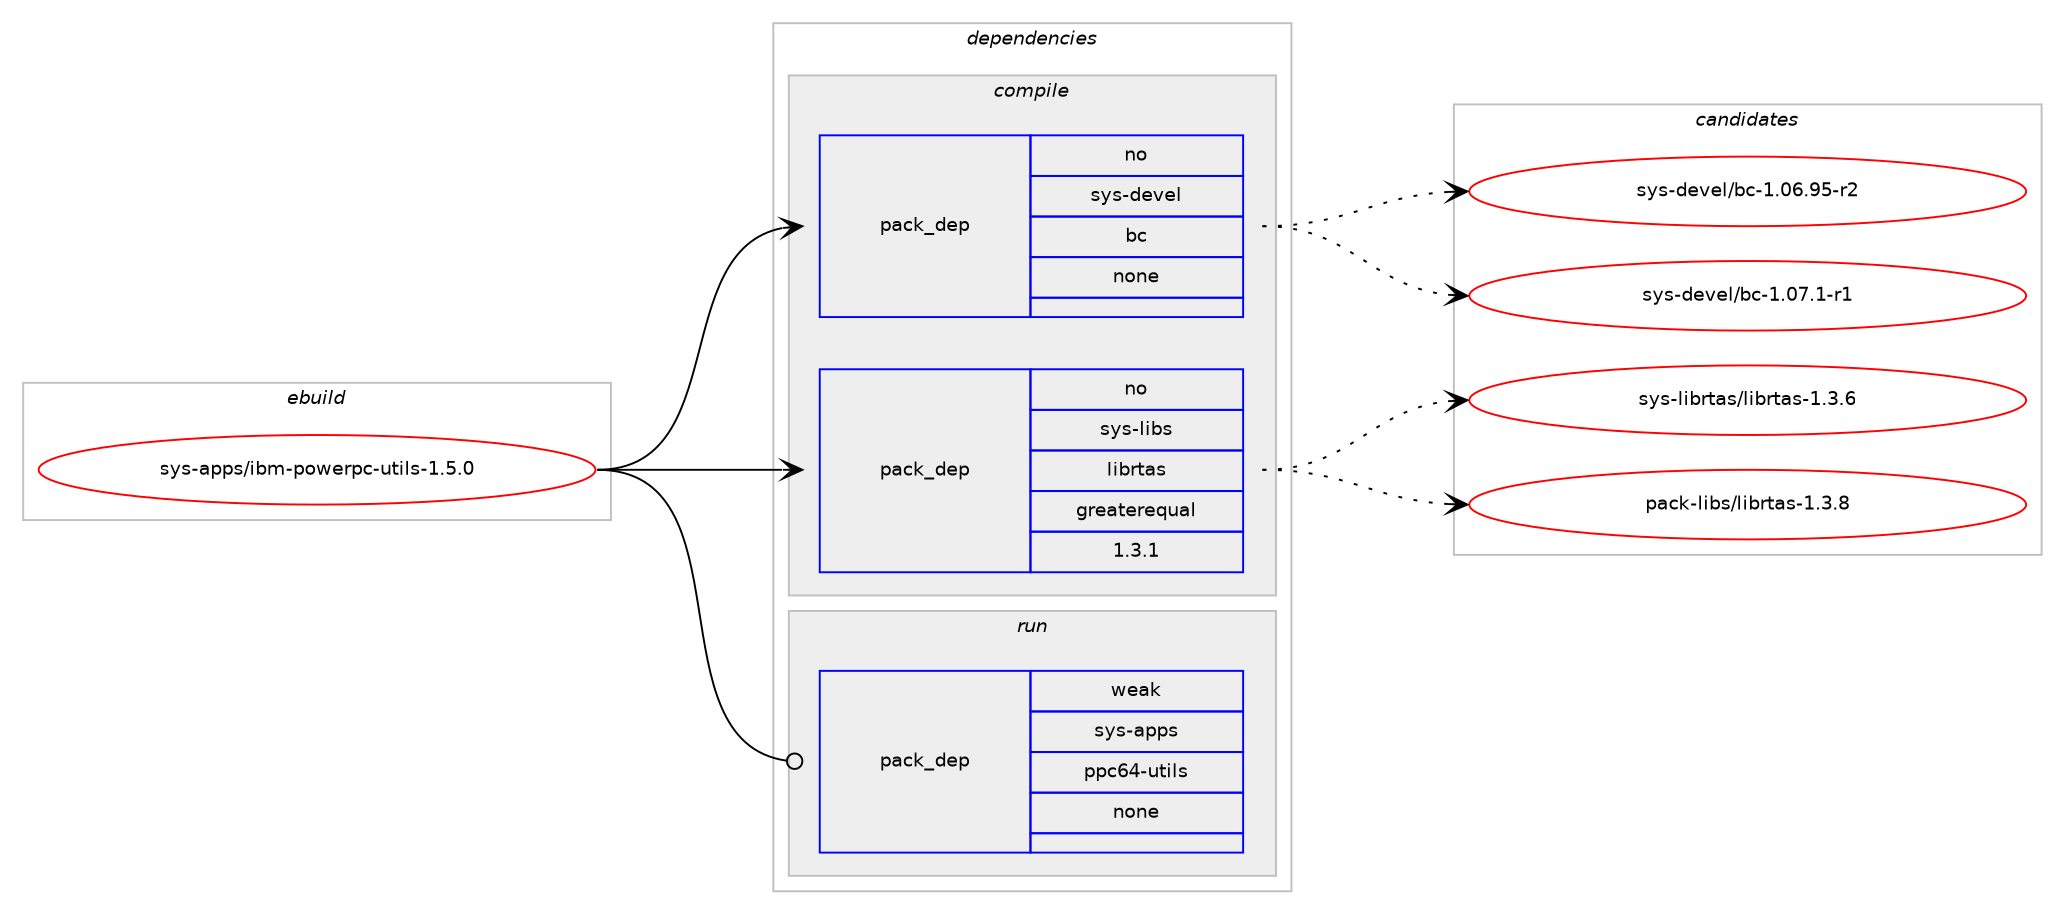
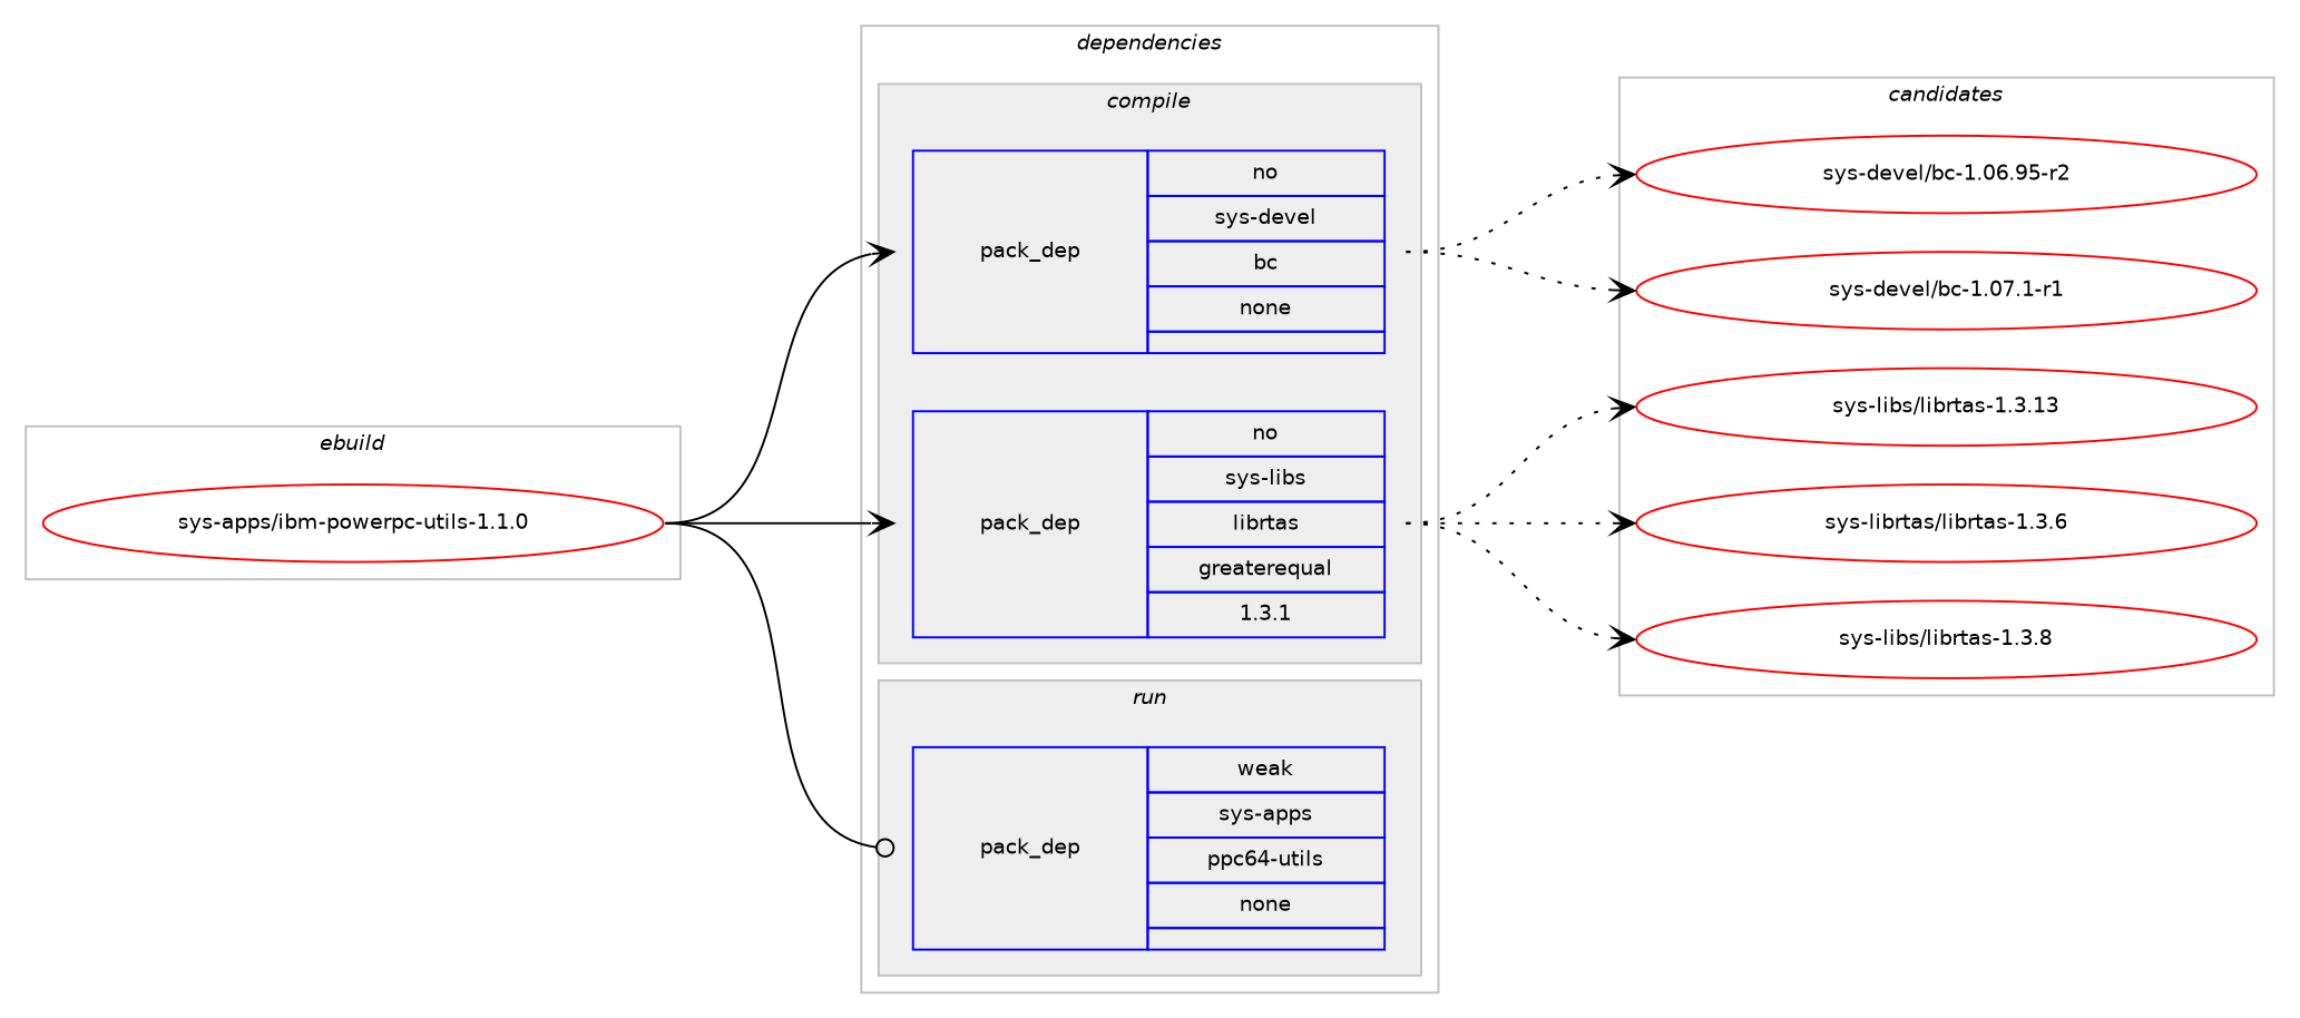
  digraph {
    compound=true
    concentrate=true
    fontname=Helvetica
    fontsize=10
    newrank=true
    rankdir=LR
    ranksep=1.5
    node [color=red fontname=Helvetica fontsize=10]
    edge [arrowhead=vee headport=w style=dotted tailport=e weight=100]
-   n1 [label="sys-apps/ibm-powerpc-utils-1.5.0" width=4]
+   n1 [label="sys-apps/ibm-powerpc-utils-1.1.0" width=4]
    n2 [color=blue label=<<TABLE BORDER="0" CELLBORDER="1" CELLSPACING="0" CELLPADDING="4" WIDTH="220"><TR><TD ROWSPAN="6" CELLPADDING="30">pack_dep</TD></TR><TR><TD WIDTH="110">no</TD></TR><TR><TD>sys-devel</TD></TR><TR><TD>bc</TD></TR><TR><TD>none</TD></TR><TR><TD></TD></TR></TABLE>> shape=none]
    n3 [color=blue label=<<TABLE BORDER="0" CELLBORDER="1" CELLSPACING="0" CELLPADDING="4" WIDTH="220"><TR><TD ROWSPAN="6" CELLPADDING="30">pack_dep</TD></TR><TR><TD WIDTH="110">no</TD></TR><TR><TD>sys-libs</TD></TR><TR><TD>librtas</TD></TR><TR><TD>greaterequal</TD></TR><TR><TD>1.3.1</TD></TR></TABLE>> shape=none]
    n4 [color=blue label=<<TABLE BORDER="0" CELLBORDER="1" CELLSPACING="0" CELLPADDING="4" WIDTH="220"><TR><TD ROWSPAN="6" CELLPADDING="30">pack_dep</TD></TR><TR><TD WIDTH="110">weak</TD></TR><TR><TD>sys-apps</TD></TR><TR><TD>ppc64-utils</TD></TR><TR><TD>none</TD></TR><TR><TD></TD></TR></TABLE>> shape=none]
    n5 [label="sys-devel/bc-1.06.95-r2" width=4]
    n6 [label="sys-devel/bc-1.07.1-r1" width=4]
+   n7 [label="sys-libs/librtas-1.3.13" width=4]
    n8 [label="sys-librtas/librtas-1.3.6" width=4]
-   n9 [label="pack-libs/librtas-1.3.8" width=4]
+   n9 [label="sys-libs/librtas-1.3.8" width=4]
    subgraph cluster_1 {
      color=gray
      label=<<i>ebuild</i>>
      rank=same
      n1
    }
    subgraph cluster_2 {
      color=gray
      label=<<i>dependencies</i>>
      subgraph cluster_3 {
        color=gray
        fillcolor="#eeeeee"
        label=<<i>compile</i>>
        style=filled
        subgraph sub_4 {
          color=gray
          fillcolor="#eeeeee"
          label=<<i>compile</i>>
          style=filled
          n2
        }
        subgraph sub_5 {
          color=gray
          fillcolor="#eeeeee"
          label=<<i>compile</i>>
          style=filled
          n3
        }
      }
      subgraph cluster_6 {
        color=gray
        fillcolor="#eeeeee"
        label=<<i>compile and run</i>>
        style=filled
      }
      subgraph cluster_7 {
        color=gray
        fillcolor="#eeeeee"
        label=<<i>run</i>>
        style=filled
        subgraph sub_8 {
          color=gray
          fillcolor="#eeeeee"
          label=<<i>run</i>>
          style=filled
          n4
        }
      }
    }
    subgraph cluster_9 {
      color=gray
      label=<<i>candidates</i>>
      rank=same
      subgraph sub_10 {
        color=black
        label=<<i>candidates</i>>
        nodesep=1
        rank=same
        n5
        n6
      }
      subgraph sub_11 {
        color=black
        label=<<i>candidates</i>>
        nodesep=1
        rank=same
+       n7
        n8
        n9
      }
      subgraph sub_12 {
        color=black
        label=<<i>candidates</i>>
        nodesep=1
        rank=same
      }
    }
    n1 -> n2 [style=solid weight=20]
    n1 -> n3 [style=solid weight=20]
    n1 -> n4 [arrowhead=odot style=solid weight=20]
    n2 -> n5
    n2 -> n6
+   n3 -> n7
    n3 -> n8
    n3 -> n9
  }
